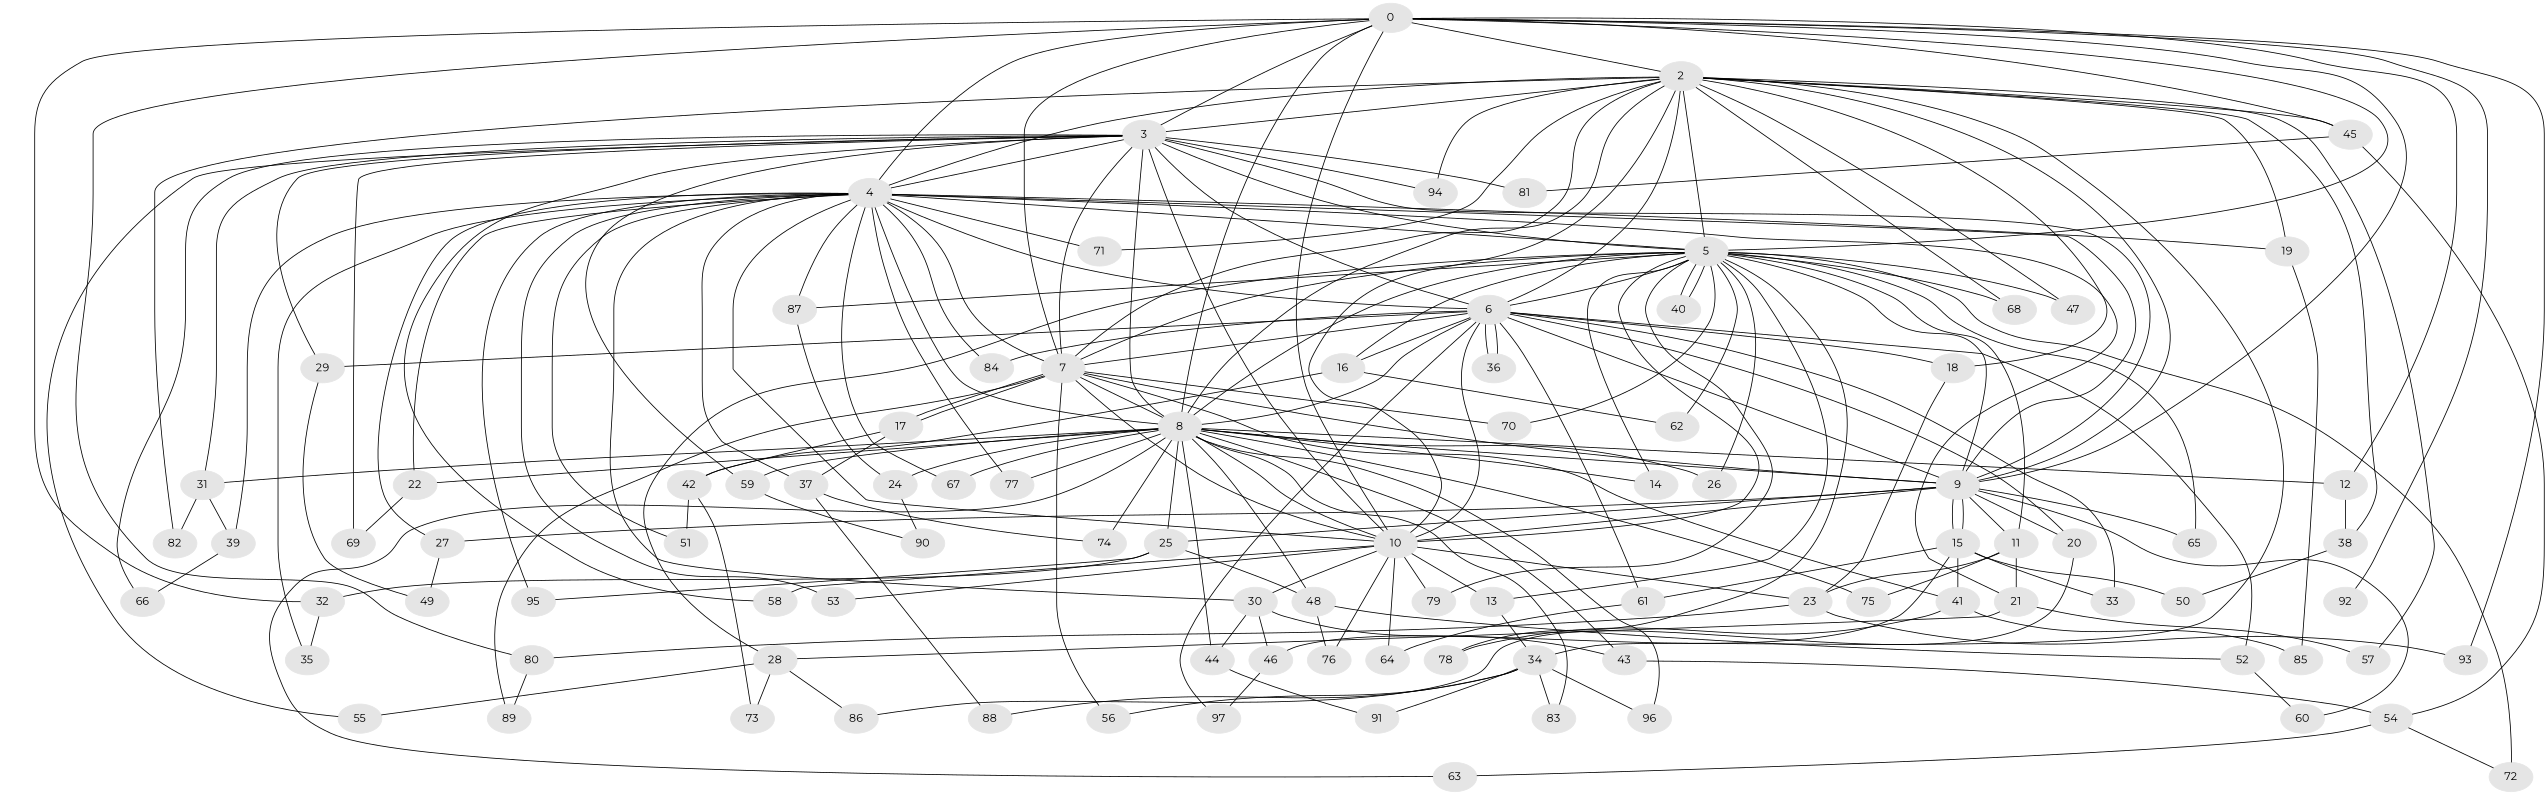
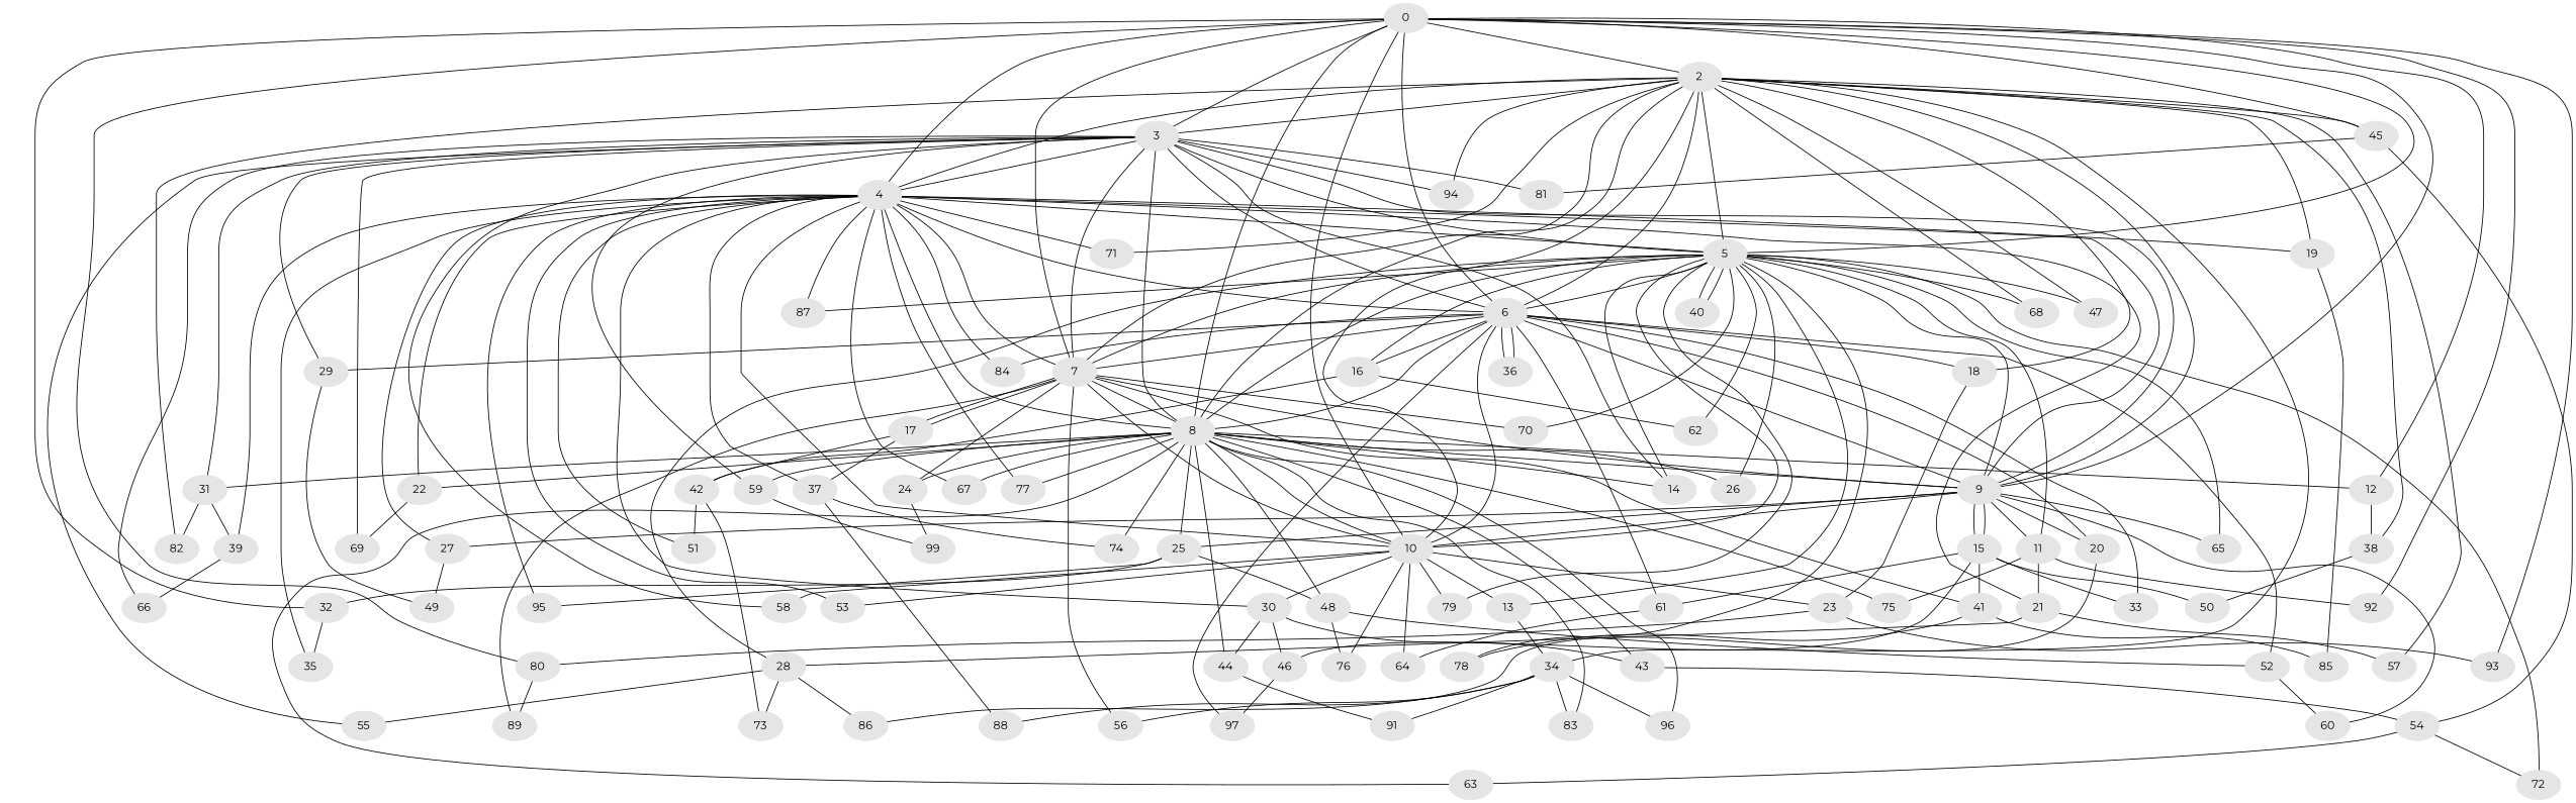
  graph {
    fontname=Montserrat
    node [color=gray90 fontname=Montserrat style=filled]
    edge [fontname=Montserrat]
    n1 [label=0]
    2
    3
    4
    5
    6
    7
    8
    9
    10
    12
    32
    45
    80
    92
    93
    18
    19
    34
    38
    47
    57
    68
    71
    82
    94
    29
    31
    55
    58
    59
    66
    69
    81
    21
    22
    27
    30
    35
    37
    39
    51
    53
    67
    77
    84
    87
    95
    11
    13
    14
    16
    26
    28
    40
    62
    65
    70
    72
    78
    79
    20
    33
    36
    52
    61
    97
    17
    24
    41
    56
    89
    25
    43
    44
    48
    63
    74
    75
    83
    96
    15
    60
    23
    64
    76
    54
    85
    88
    91
    50
    49
-   90
+   90 [label=99]
    46
    42
    86
    73
    n1 -- 2
    n1 -- 3
    n1 -- 4
    n1 -- 5
+   n1 -- 6
    n1 -- 7
    n1 -- 8
    n1 -- 9
    n1 -- 10
    n1 -- 12
    n1 -- 32
    n1 -- 45
    n1 -- 80
    n1 -- 92
    n1 -- 93
    2 -- 3
    2 -- 4
    2 -- 5
    2 -- 6
    2 -- 7
    2 -- 8
    2 -- 9
    2 -- 10
    2 -- 45
    2 -- 18
    2 -- 19
    2 -- 34
    2 -- 38
    2 -- 47
    2 -- 57
    2 -- 68
    2 -- 71
    2 -- 82
    2 -- 94
    3 -- 4
    3 -- 5
    3 -- 6
    3 -- 7
    3 -- 8
    3 -- 9
-   3 -- 10
+   3 -- 14
    3 -- 94
    3 -- 29
    3 -- 31
    3 -- 55
    3 -- 58
    3 -- 59
    3 -- 66
    3 -- 69
    3 -- 81
    4 -- 5
    4 -- 6
    4 -- 7
    4 -- 8
    4 -- 9
    4 -- 10
    4 -- 19
    4 -- 71
    4 -- 21
    4 -- 22
    4 -- 27
    4 -- 30
    4 -- 35
    4 -- 37
    4 -- 39
    4 -- 51
    4 -- 53
    4 -- 67
    4 -- 77
    4 -- 84
    4 -- 87
    4 -- 95
    5 -- 6
    5 -- 7
    5 -- 8
    5 -- 9
    5 -- 10
    5 -- 47
    5 -- 68
    5 -- 87
    5 -- 11
    5 -- 13
    5 -- 14
    5 -- 16
    5 -- 26
    5 -- 28
    5 -- 40
    5 -- 40
    5 -- 62
    5 -- 65
    5 -- 70
    5 -- 72
    5 -- 78
    5 -- 79
    6 -- 7
    6 -- 8
    6 -- 9
    6 -- 10
    6 -- 18
    6 -- 29
    6 -- 84
    6 -- 16
    6 -- 20
    6 -- 33
    6 -- 36
    6 -- 36
    6 -- 52
    6 -- 61
    6 -- 97
    7 -- 8
    7 -- 9
    7 -- 10
    7 -- 70
    7 -- 17
    7 -- 17
-   87 -- 24
+   7 -- 24
    7 -- 41
    7 -- 56
    7 -- 89
    8 -- 9
    8 -- 10
    8 -- 12
    8 -- 31
    8 -- 59
    8 -- 22
    8 -- 67
    8 -- 77
    8 -- 14
    8 -- 26
    8 -- 24
    8 -- 25
    8 -- 43
    8 -- 44
    8 -- 48
    8 -- 63
    8 -- 74
    8 -- 75
    8 -- 83
    8 -- 96
    9 -- 10
    9 -- 27
    9 -- 11
    9 -- 65
    9 -- 20
    9 -- 25
    9 -- 15
    9 -- 15
    9 -- 60
    10 -- 58
    10 -- 30
    10 -- 53
    10 -- 13
    10 -- 79
    10 -- 23
    10 -- 64
    10 -- 76
    12 -- 38
    32 -- 35
    45 -- 81
    45 -- 54
    80 -- 89
    18 -- 23
    19 -- 85
    34 -- 56
    34 -- 83
    34 -- 96
    34 -- 88
    34 -- 91
    38 -- 50
    29 -- 49
    31 -- 82
    31 -- 39
    59 -- 90
    21 -- 57
    21 -- 28
    22 -- 69
    27 -- 49
    30 -- 43
    30 -- 44
    30 -- 46
    37 -- 74
    37 -- 88
    39 -- 66
-   11 -- 23
+   11 -- 92
    11 -- 21
    11 -- 75
    13 -- 34
    16 -- 62
    16 -- 42
    28 -- 55
    28 -- 86
    28 -- 73
    20 -- 86
    52 -- 60
    61 -- 64
    17 -- 37
    17 -- 42
    24 -- 90
    41 -- 78
    41 -- 85
    25 -- 32
    25 -- 95
    25 -- 48
    43 -- 54
    44 -- 91
    48 -- 52
    48 -- 76
    15 -- 33
    15 -- 61
    15 -- 41
    15 -- 50
    15 -- 46
    23 -- 80
    23 -- 93
    54 -- 72
    54 -- 63
    46 -- 97
    42 -- 51
    42 -- 73
  }
